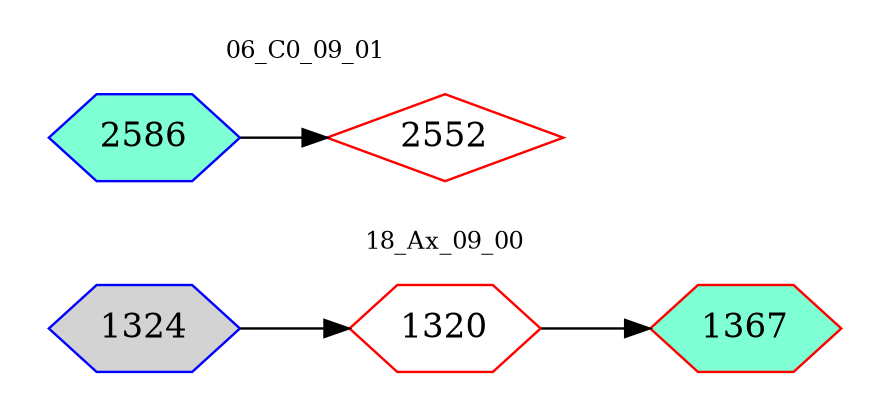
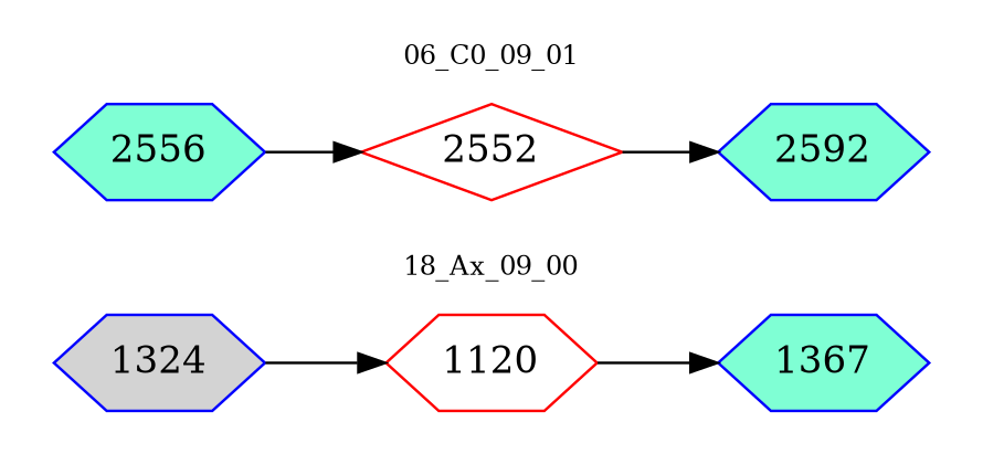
  digraph {
    rankdir=LR
    node [color=blue fillcolor=aquamarine shape=hexagon style=filled]
    edge [color=black]
    n1 [fillcolor=lightgrey label=1324]
-   n2 [color=red fillcolor=white label=1320]
-   n3 [color=red label=1367]
-   n4 [label=2586]
+   n2 [color=red fillcolor=white label=1120]
+   n3 [label=1367]
+   n4 [label=2556]
    n5 [color=red fillcolor=white label=2552 shape=diamond]
+   n6 [label=2592]
    subgraph cluster_1 {
      color=white
      fontsize=10
      label="18_Ax_09_00"
      n1
      n2
      n3
    }
    subgraph cluster_2 {
      color=white
      fontsize=10
      label="06_C0_09_01"
      n4
      n5
+     n6
    }
    n1 -> n2
    n2 -> n3
    n4 -> n5
+   n5 -> n6
  }
